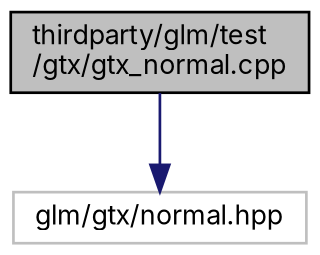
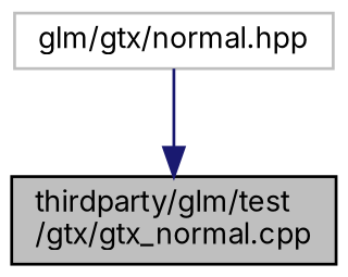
  digraph {
    fontname=Inter
    node [fontname=Inter fontsize=10 shape=record style=filled]
    n1 [color=black fillcolor=grey75 fontcolor=black height=0.2 label="thirdparty/glm/test\l/gtx/gtx_normal.cpp" width=0.4]
    n2 [color=grey75 fillcolor=white height=0.2 label="glm/gtx/normal.hpp" width=0.4]
-   n1 -> n2 [color=midnightblue fontname=Inter fontsize=10 labelfontname=Helvetica labelfontsize=10 style=solid]
+   n2 -> n1 [color=midnightblue fontname=Inter fontsize=10 labelfontname=Helvetica labelfontsize=10 style=solid]
  }
